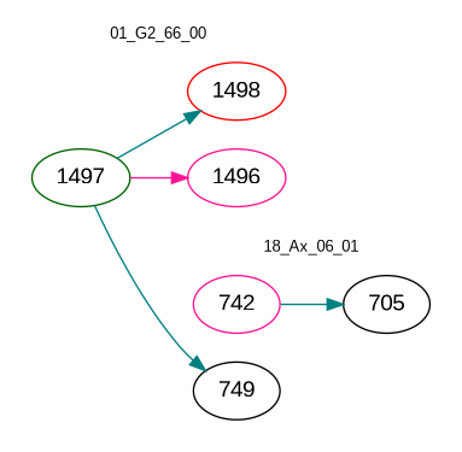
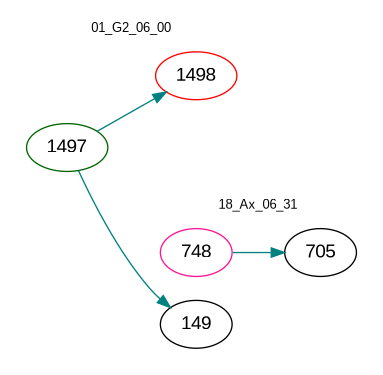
  digraph {
    fontname="Liberation Sans"
    rankdir=LR
    node [color=deeppink fontname="Liberation Sans"]
    edge [color=teal fontname="Liberation Sans"]
-   n1 [label=742]
-   n2 [color=black label=749]
+   n1 [label=748]
+   n2 [color=black label=149]
    n3 [color=black label=705]
    n4 [color=darkgreen label=1497]
-   n5 [label=1496]
    n6 [color=red label=1498]
    subgraph cluster_1 {
      color=white
      fontsize=10
-     label="18_Ax_06_01"
+     label="18_Ax_06_31"
      n1
      n2
      n3
    }
    subgraph cluster_2 {
      color=white
      fontsize=10
-     label="01_G2_66_00"
+     label="01_G2_06_00"
      n4
-     n5
      n6
    }
    n1 -> n3
    n4 -> n2
-   n4 -> n5 [color=deeppink]
    n4 -> n6
  }
